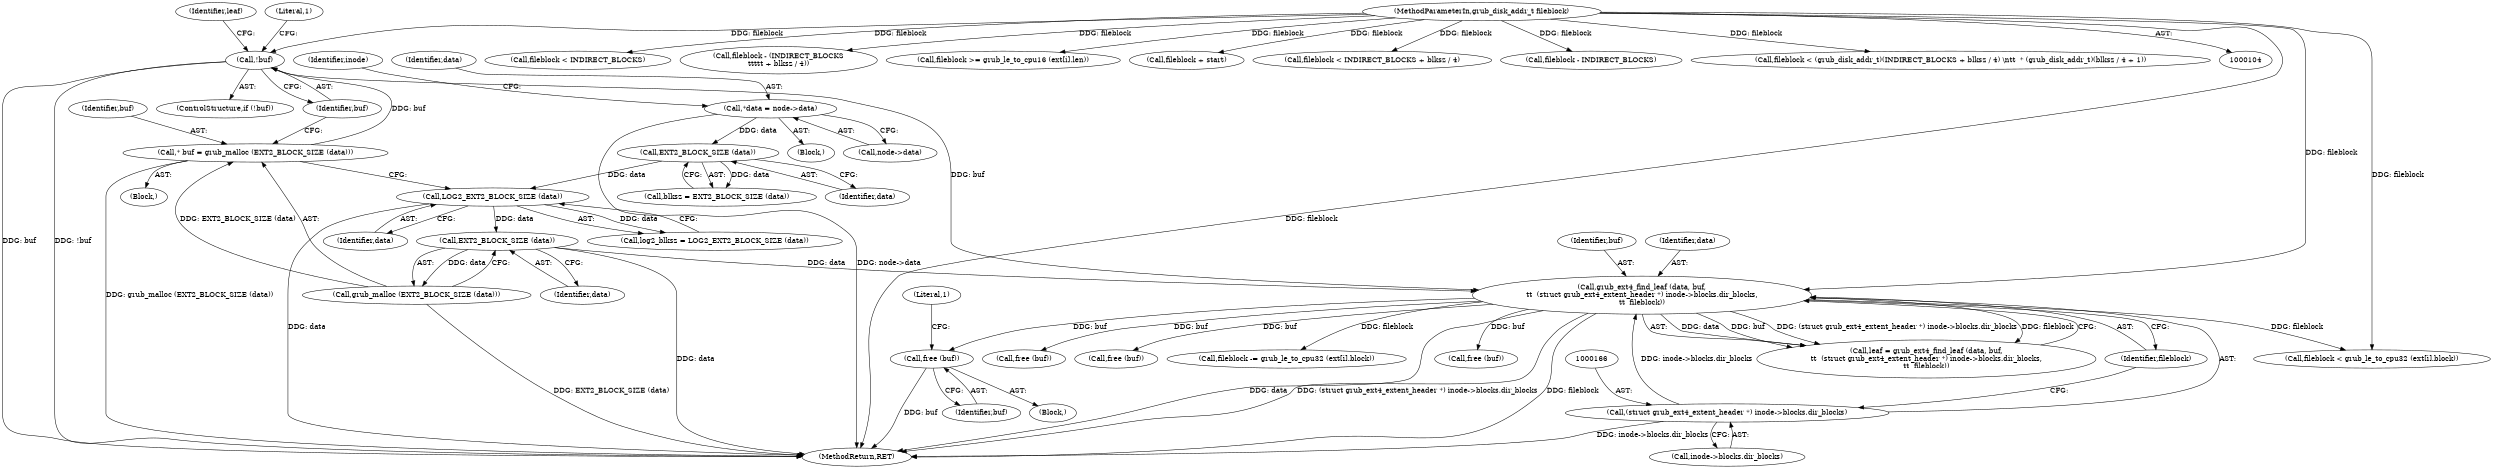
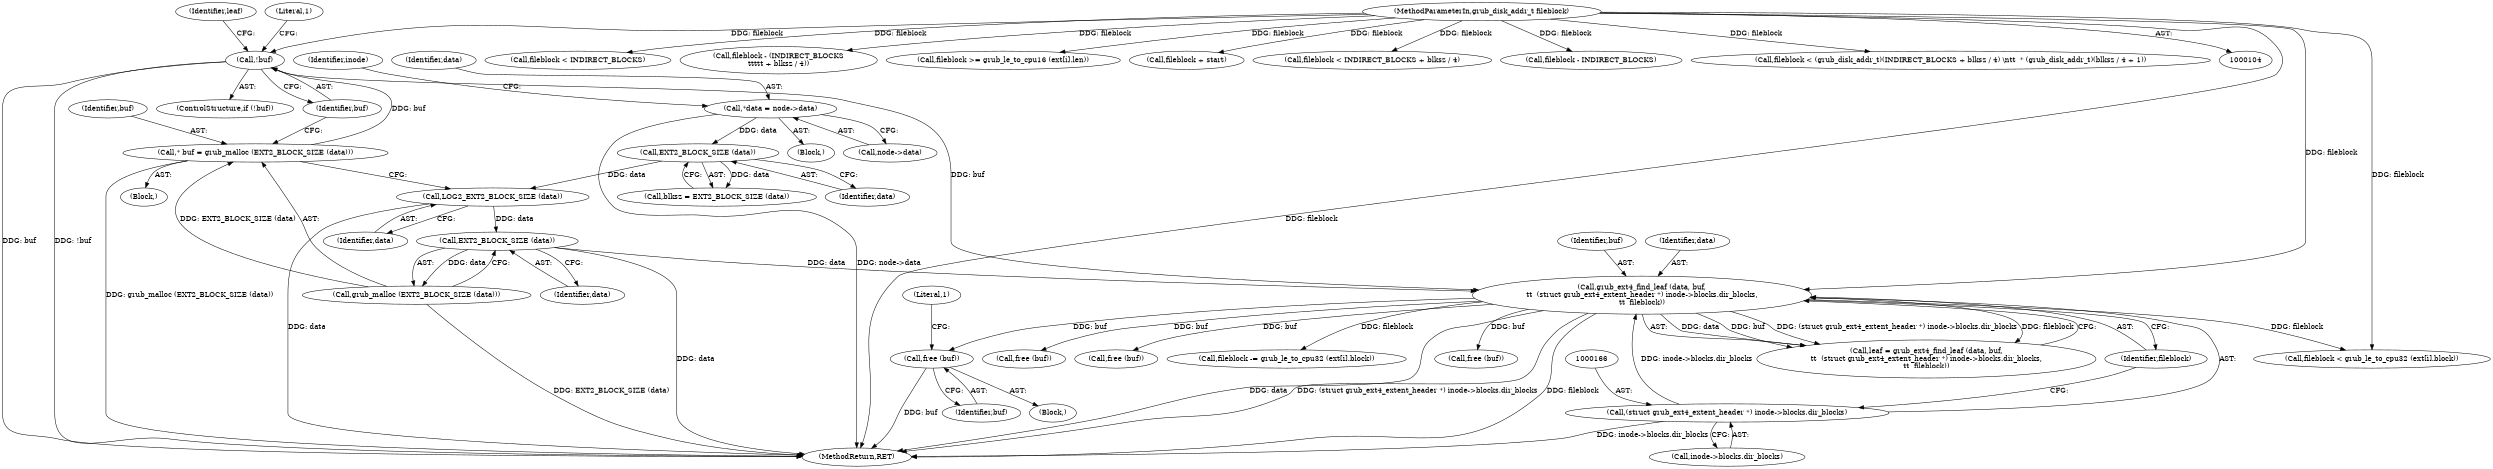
  digraph {
    n1 [label="(Call,free (buf))"]
    n2 [label="(MethodReturn,RET)"]
    n3 [label="(Block,)"]
    n4 [label="(Identifier,buf)"]
    n5 [label="(Call,grub_ext4_find_leaf (data, buf,\n\t\t  (struct grub_ext4_extent_header *) inode->blocks.dir_blocks,\n\t\t  fileblock))"]
    n6 [label="(Call,free (buf))"]
    n7 [label="(Call,free (buf))"]
    n8 [label="(Call,fileblock -= grub_le_to_cpu32 (ext[i].block))"]
    n9 [label="(Call,fileblock < grub_le_to_cpu32 (ext[i].block))"]
    n10 [label="(Call,free (buf))"]
    n11 [label="(Identifier,fileblock)"]
    n12 [label="(Call,leaf = grub_ext4_find_leaf (data, buf,\n\t\t  (struct grub_ext4_extent_header *) inode->blocks.dir_blocks,\n\t\t  fileblock))"]
    n13 [label="(Call,(struct grub_ext4_extent_header *) inode->blocks.dir_blocks)"]
    n14 [label="(Call,EXT2_BLOCK_SIZE (data))"]
    n15 [label="(Call,grub_malloc (EXT2_BLOCK_SIZE (data)))"]
    n16 [label="(Identifier,data)"]
    n17 [label="(Call,* buf = grub_malloc (EXT2_BLOCK_SIZE (data)))"]
    n18 [label="(Call,LOG2_EXT2_BLOCK_SIZE (data))"]
    n19 [label="(Identifier,data)"]
-   n20 [label="(Call,log2_blksz = LOG2_EXT2_BLOCK_SIZE (data))"]
    n21 [label="(Call,EXT2_BLOCK_SIZE (data))"]
    n22 [label="(Call,blksz = EXT2_BLOCK_SIZE (data))"]
    n23 [label="(Identifier,data)"]
    n24 [label="(Call,*data = node->data)"]
    n25 [label="(Block,)"]
    n26 [label="(Call,node->data)"]
    n27 [label="(Call,!buf)"]
    n28 [label="(ControlStructure,if (!buf))"]
    n29 [label="(Identifier,buf)"]
    n30 [label="(Block,)"]
    n31 [label="(Call,inode->blocks.dir_blocks)"]
    n32 [label="(MethodParameterIn,grub_disk_addr_t fileblock)"]
    n33 [label="(Call,fileblock < INDIRECT_BLOCKS)"]
    n34 [label="(Call,fileblock - (INDIRECT_BLOCKS\n\t\t\t\t\t + blksz / 4))"]
    n35 [label="(Call,fileblock >= grub_le_to_cpu16 (ext[i].len))"]
    n36 [label="(Call,fileblock + start)"]
    n37 [label="(Call,fileblock < INDIRECT_BLOCKS + blksz / 4)"]
    n38 [label="(Call,fileblock - INDIRECT_BLOCKS)"]
    n39 [label="(Call,fileblock < (grub_disk_addr_t)(INDIRECT_BLOCKS + blksz / 4) \\n\t\t  * (grub_disk_addr_t)(blksz / 4 + 1))"]
    1000104
    n41 [label="(Identifier,inode)"]
    n42 [label="(Identifier,leaf)"]
    n43 [label="(Literal,1)"]
    n44 [label="(Identifier,buf)"]
    n45 [label="(Identifier,data)"]
    n46 [label="(Literal,1)"]
    n47 [label="(Identifier,buf)"]
    n48 [label="(Identifier,data)"]
    1000166
    n1 -> n2 [label="DDG: buf"]
    n1 -> n3 [label="AST: "]
    n1 -> n4 [label="CFG: "]
    n4 -> n1 [label="AST: "]
    n5 -> n1 [label="DDG: buf"]
    n5 -> n2 [label="DDG: fileblock"]
    n5 -> n2 [label="DDG: data"]
    n5 -> n2 [label="DDG: (struct grub_ext4_extent_header *) inode->blocks.dir_blocks"]
    n5 -> n6 [label="DDG: buf"]
    n5 -> n7 [label="DDG: buf"]
    n5 -> n8 [label="DDG: fileblock"]
    n5 -> n9 [label="DDG: fileblock"]
    n5 -> n10 [label="DDG: buf"]
    n5 -> n11 [label="CFG: "]
    n5 -> n12 [label="AST: "]
    n5 -> n12 [label="DDG: data"]
    n5 -> n12 [label="DDG: buf"]
    n5 -> n12 [label="DDG: (struct grub_ext4_extent_header *) inode->blocks.dir_blocks"]
    n5 -> n12 [label="DDG: fileblock"]
    n11 -> n5 [label="AST: "]
    n11 -> n13 [label="CFG: "]
    n12 -> n5 [label="CFG: "]
    n13 -> n2 [label="DDG: inode->blocks.dir_blocks"]
    n13 -> n5 [label="AST: "]
    n13 -> n5 [label="DDG: inode->blocks.dir_blocks"]
    n13 -> n31 [label="CFG: "]
    n14 -> n2 [label="DDG: data"]
    n14 -> n5 [label="DDG: data"]
    n14 -> n15 [label="AST: "]
    n14 -> n15 [label="DDG: data"]
    n14 -> n16 [label="CFG: "]
    n15 -> n2 [label="DDG: EXT2_BLOCK_SIZE (data)"]
    n15 -> n14 [label="CFG: "]
    n15 -> n17 [label="AST: "]
    n15 -> n17 [label="DDG: EXT2_BLOCK_SIZE (data)"]
    n16 -> n14 [label="AST: "]
    n17 -> n2 [label="DDG: grub_malloc (EXT2_BLOCK_SIZE (data))"]
    n17 -> n18 [label="CFG: "]
    n17 -> n27 [label="DDG: buf"]
    n17 -> n30 [label="AST: "]
    n18 -> n2 [label="DDG: data"]
    n18 -> n14 [label="DDG: data"]
    n18 -> n19 [label="CFG: "]
-   n18 -> n20 [label="AST: "]
-   n18 -> n20 [label="DDG: data"]
    n19 -> n18 [label="AST: "]
-   n20 -> n18 [label="CFG: "]
    n21 -> n18 [label="DDG: data"]
    n21 -> n22 [label="AST: "]
    n21 -> n22 [label="DDG: data"]
    n21 -> n23 [label="CFG: "]
    n22 -> n21 [label="CFG: "]
    n23 -> n21 [label="AST: "]
    n24 -> n2 [label="DDG: node->data"]
    n24 -> n21 [label="DDG: data"]
    n24 -> n25 [label="AST: "]
    n24 -> n26 [label="CFG: "]
    n26 -> n24 [label="AST: "]
    n27 -> n2 [label="DDG: !buf"]
    n27 -> n2 [label="DDG: buf"]
    n27 -> n5 [label="DDG: buf"]
    n27 -> n28 [label="AST: "]
    n27 -> n29 [label="CFG: "]
    n29 -> n17 [label="CFG: "]
    n29 -> n27 [label="AST: "]
    n31 -> n13 [label="AST: "]
    n32 -> n2 [label="DDG: fileblock"]
    n32 -> n5 [label="DDG: fileblock"]
    n32 -> n9 [label="DDG: fileblock"]
    n32 -> n27 [label="DDG: fileblock"]
    n32 -> n33 [label="DDG: fileblock"]
    n32 -> n34 [label="DDG: fileblock"]
    n32 -> n35 [label="DDG: fileblock"]
    n32 -> n36 [label="DDG: fileblock"]
    n32 -> n37 [label="DDG: fileblock"]
    n32 -> n38 [label="DDG: fileblock"]
    n32 -> n39 [label="DDG: fileblock"]
    n32 -> 1000104 [label="AST: "]
    n41 -> n24 [label="CFG: "]
    n42 -> n27 [label="CFG: "]
    n43 -> n27 [label="CFG: "]
    n44 -> n5 [label="AST: "]
    n45 -> n24 [label="AST: "]
    n46 -> n1 [label="CFG: "]
    n47 -> n17 [label="AST: "]
    n48 -> n5 [label="AST: "]
    1000166 -> n13 [label="AST: "]
  }
